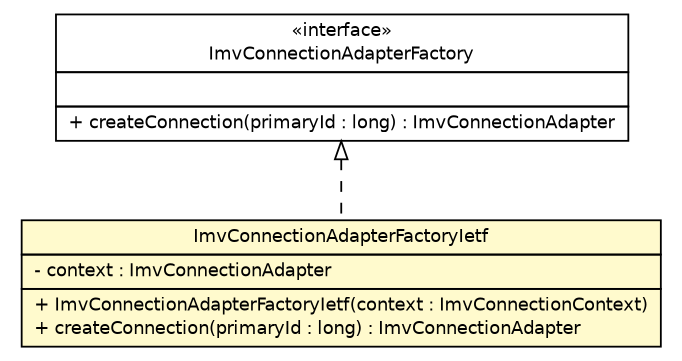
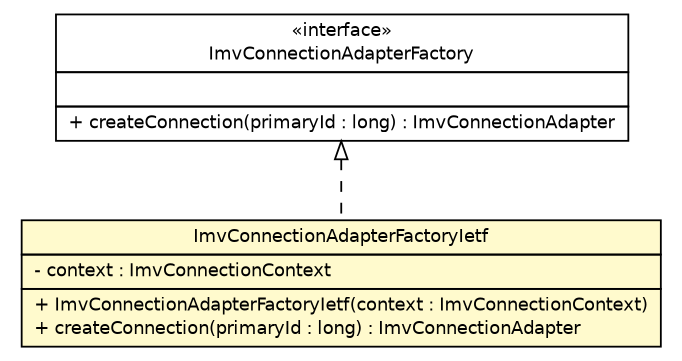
  digraph {
    nodesep=0.25
    ranksep=0.5
    node [fontcolor=black fontname=Helvetica fontsize=10.0 shape=plaintext]
    n1 [label=<<table title="de.hsbremen.tc.tnc.tnccs.adapter.connection.ImvConnectionAdapterFactory" border="0" cellborder="1" cellspacing="0" cellpadding="2" port="p" href="./ImvConnectionAdapterFactory.html"> 		<tr><td><table border="0" cellspacing="0" cellpadding="1"> <tr><td align="center" balign="center"> &#171;interface&#187; </td></tr> <tr><td align="center" balign="center"> ImvConnectionAdapterFactory </td></tr> 		</table></td></tr> 		<tr><td><table border="0" cellspacing="0" cellpadding="1"> <tr><td align="left" balign="left">  </td></tr> 		</table></td></tr> 		<tr><td><table border="0" cellspacing="0" cellpadding="1"> <tr><td align="left" balign="left"> + createConnection(primaryId : long) : ImvConnectionAdapter </td></tr> 		</table></td></tr> 		</table>>]
-   n2 [label=<<table title="de.hsbremen.tc.tnc.tnccs.adapter.connection.ImvConnectionAdapterFactoryIetf" border="0" cellborder="1" cellspacing="0" cellpadding="2" port="p" bgcolor="lemonChiffon" href="./ImvConnectionAdapterFactoryIetf.html"> 		<tr><td><table border="0" cellspacing="0" cellpadding="1"> <tr><td align="center" balign="center"> ImvConnectionAdapterFactoryIetf </td></tr> 		</table></td></tr> 		<tr><td><table border="0" cellspacing="0" cellpadding="1"> <tr><td align="left" balign="left"> - context : ImvConnectionAdapter </td></tr> 		</table></td></tr> 		<tr><td><table border="0" cellspacing="0" cellpadding="1"> <tr><td align="left" balign="left"> + ImvConnectionAdapterFactoryIetf(context : ImvConnectionContext) </td></tr> <tr><td align="left" balign="left"> + createConnection(primaryId : long) : ImvConnectionAdapter </td></tr> 		</table></td></tr> 		</table>>]
+   n2 [label=<<table title="de.hsbremen.tc.tnc.tnccs.adapter.connection.ImvConnectionAdapterFactoryIetf" border="0" cellborder="1" cellspacing="0" cellpadding="2" port="p" bgcolor="lemonChiffon" href="./ImvConnectionAdapterFactoryIetf.html"> 		<tr><td><table border="0" cellspacing="0" cellpadding="1"> <tr><td align="center" balign="center"> ImvConnectionAdapterFactoryIetf </td></tr> 		</table></td></tr> 		<tr><td><table border="0" cellspacing="0" cellpadding="1"> <tr><td align="left" balign="left"> - context : ImvConnectionContext </td></tr> 		</table></td></tr> 		<tr><td><table border="0" cellspacing="0" cellpadding="1"> <tr><td align="left" balign="left"> + ImvConnectionAdapterFactoryIetf(context : ImvConnectionContext) </td></tr> <tr><td align="left" balign="left"> + createConnection(primaryId : long) : ImvConnectionAdapter </td></tr> 		</table></td></tr> 		</table>>]
    n1 -> n2 [arrowtail=empty dir=back fontname=Helvetica fontsize=10 headport=p labelfontname=Helvetica labelfontsize=10 style=dashed tailport=p]
  }
